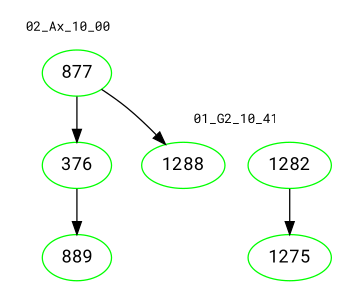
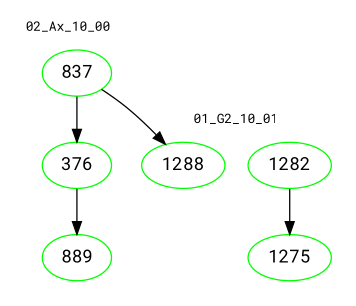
  digraph {
    fontname="Roboto Mono"
    node [color=green fontname="Roboto Mono"]
    edge [color=black fontname="Roboto Mono"]
-   n1 [label=877]
+   n1 [label=837]
    n2 [label=376]
    n3 [label=889]
    n4 [label=1282]
    n5 [label=1275]
    n6 [label=1288]
    subgraph cluster_1 {
      color=white
      fontsize=10
      label="02_Ax_10_00"
      n1
      n2
      n3
    }
    subgraph cluster_2 {
      color=white
      fontsize=10
-     label="01_G2_10_41"
+     label="01_G2_10_01"
      n4
      n5
      n6
    }
    n1 -> n2
    n1 -> n6
    n2 -> n3
    n4 -> n5
  }
